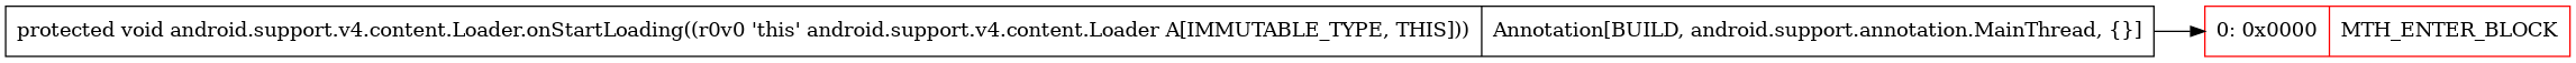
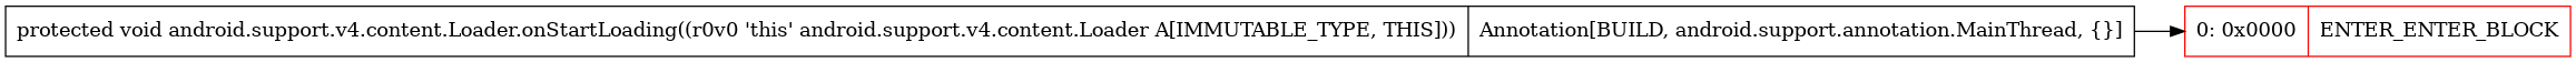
  digraph {
    rankdir=LR
    node [shape=record]
-   n1 [color=red label="{0\:\ 0x0000|MTH_ENTER_BLOCK\l}"]
+   n1 [color=red label="{0\:\ 0x0000|ENTER_ENTER_BLOCK\l}"]
    n2 [label="{protected void android.support.v4.content.Loader.onStartLoading((r0v0 'this' android.support.v4.content.Loader A[IMMUTABLE_TYPE, THIS]))  | Annotation[BUILD, android.support.annotation.MainThread, \{\}]\l}"]
    subgraph cluster_1 {
      label="R(0)"
    }
    n2 -> n1
  }
